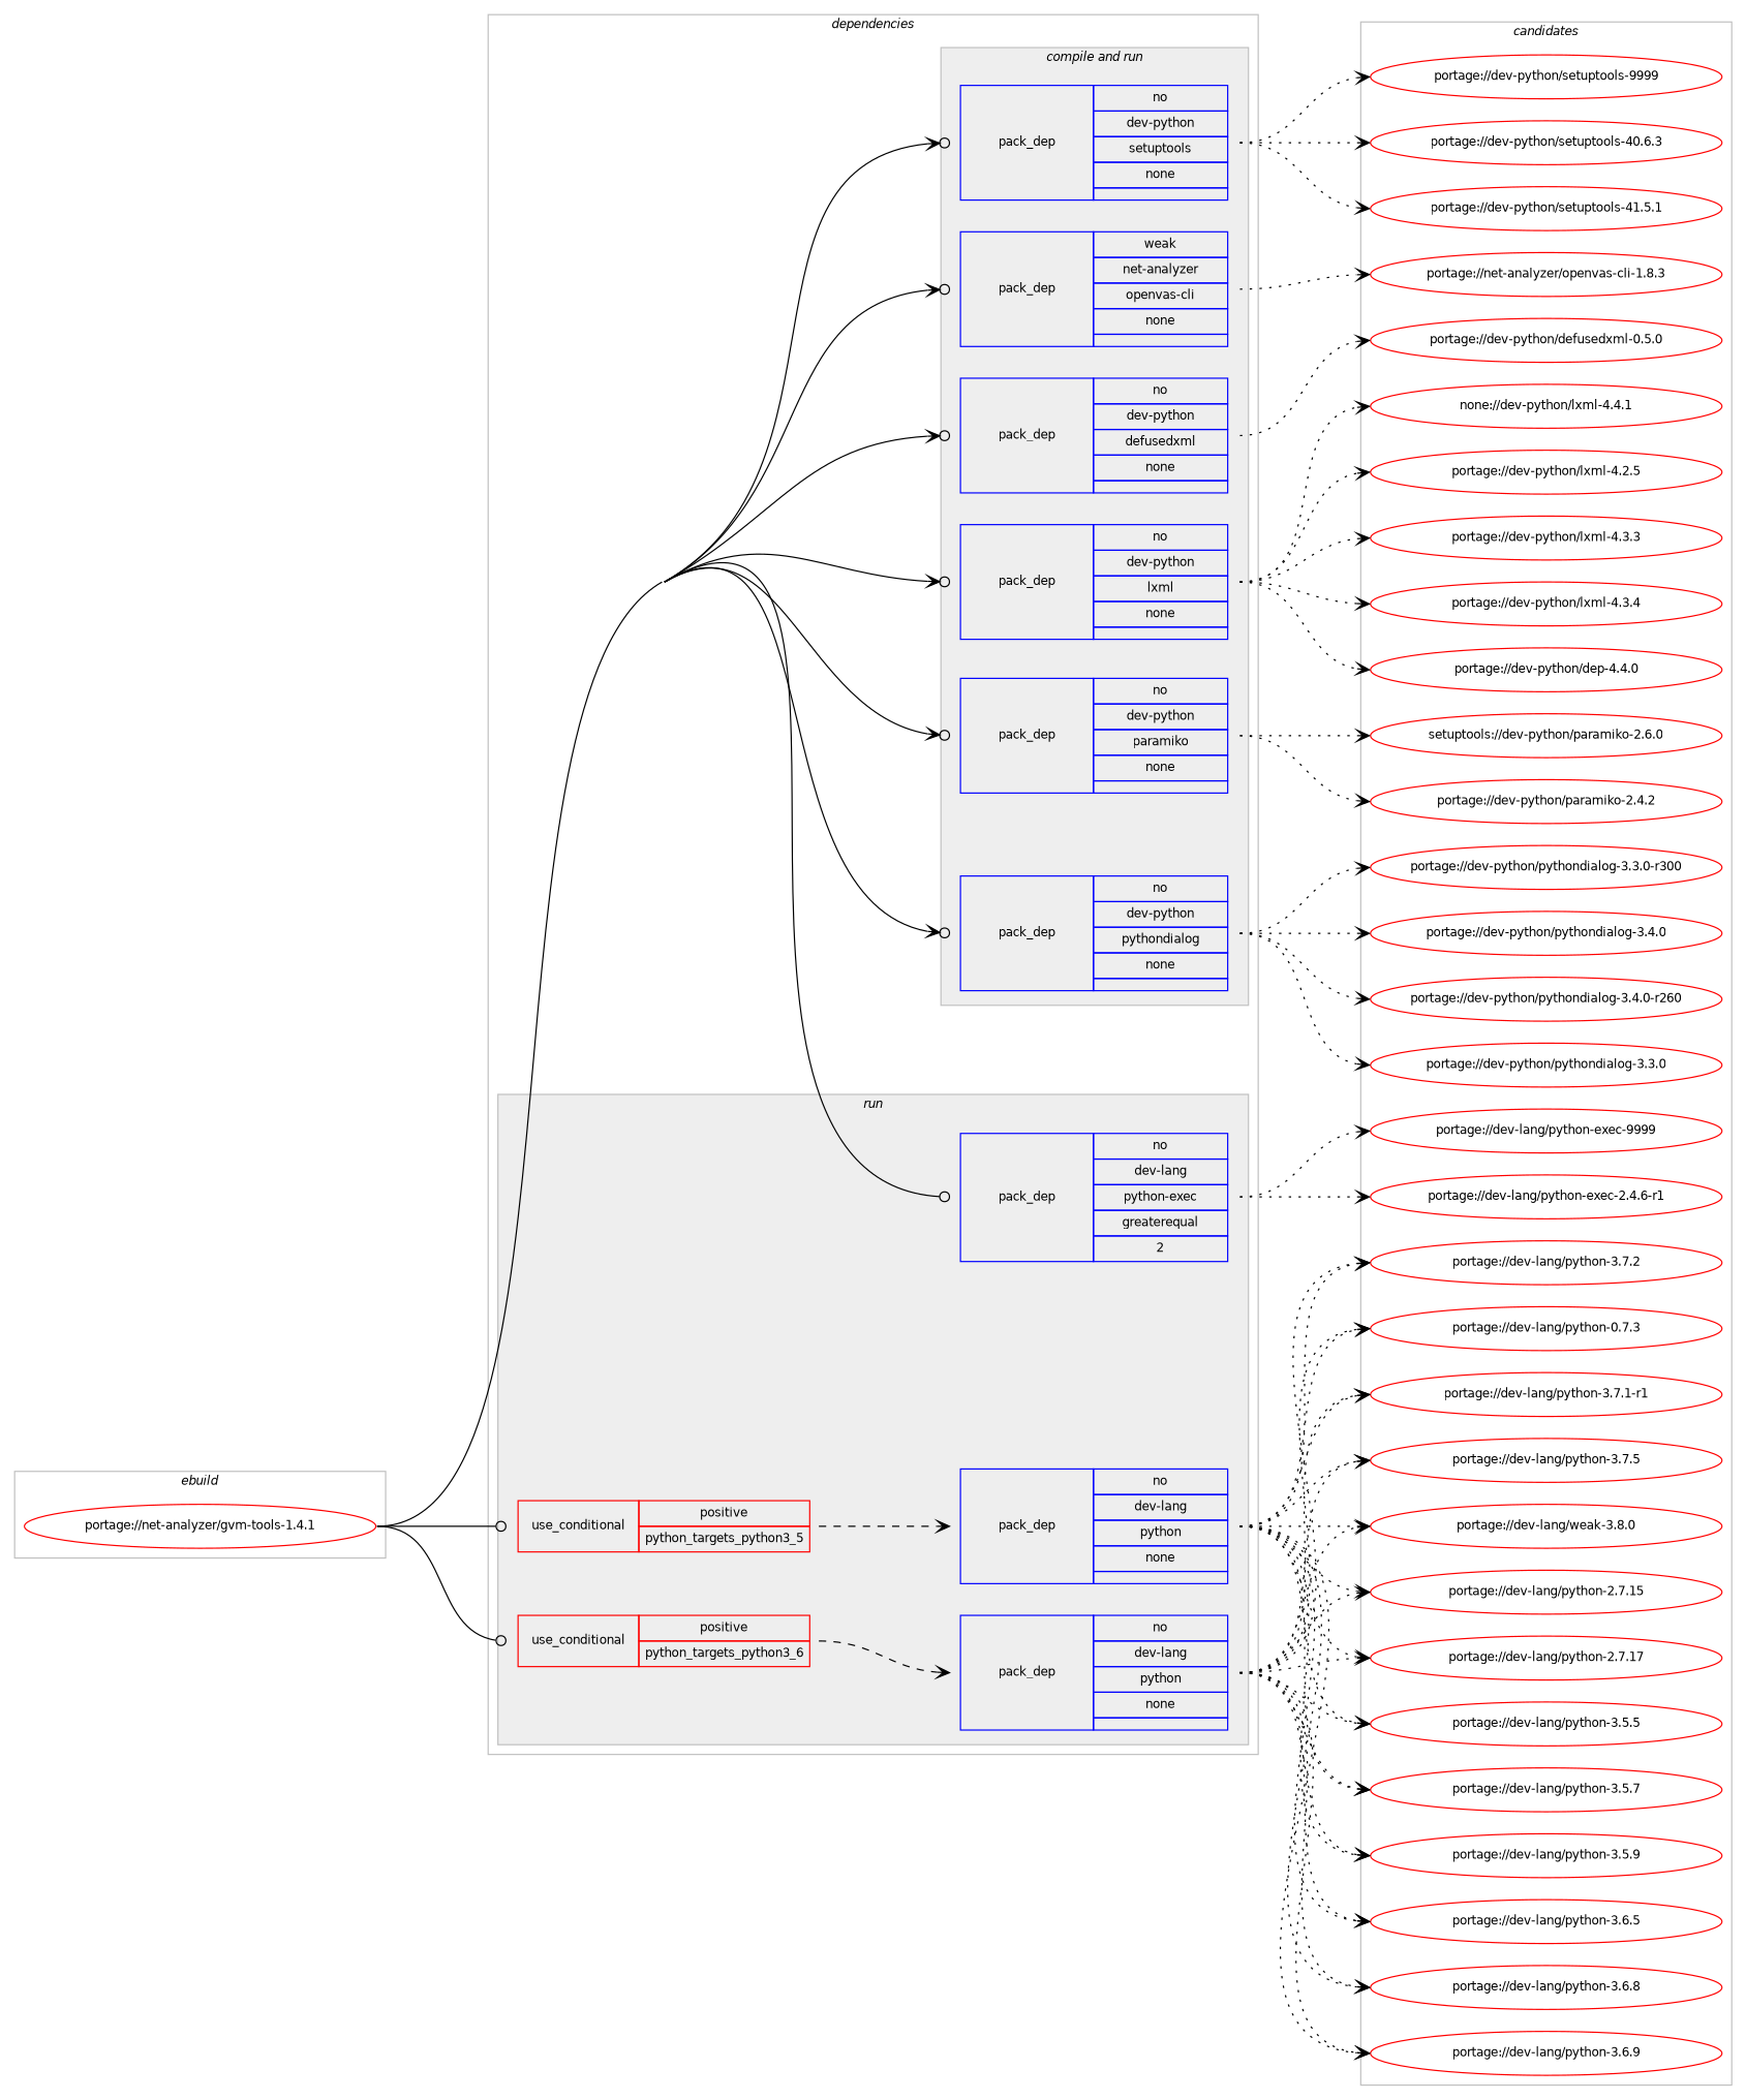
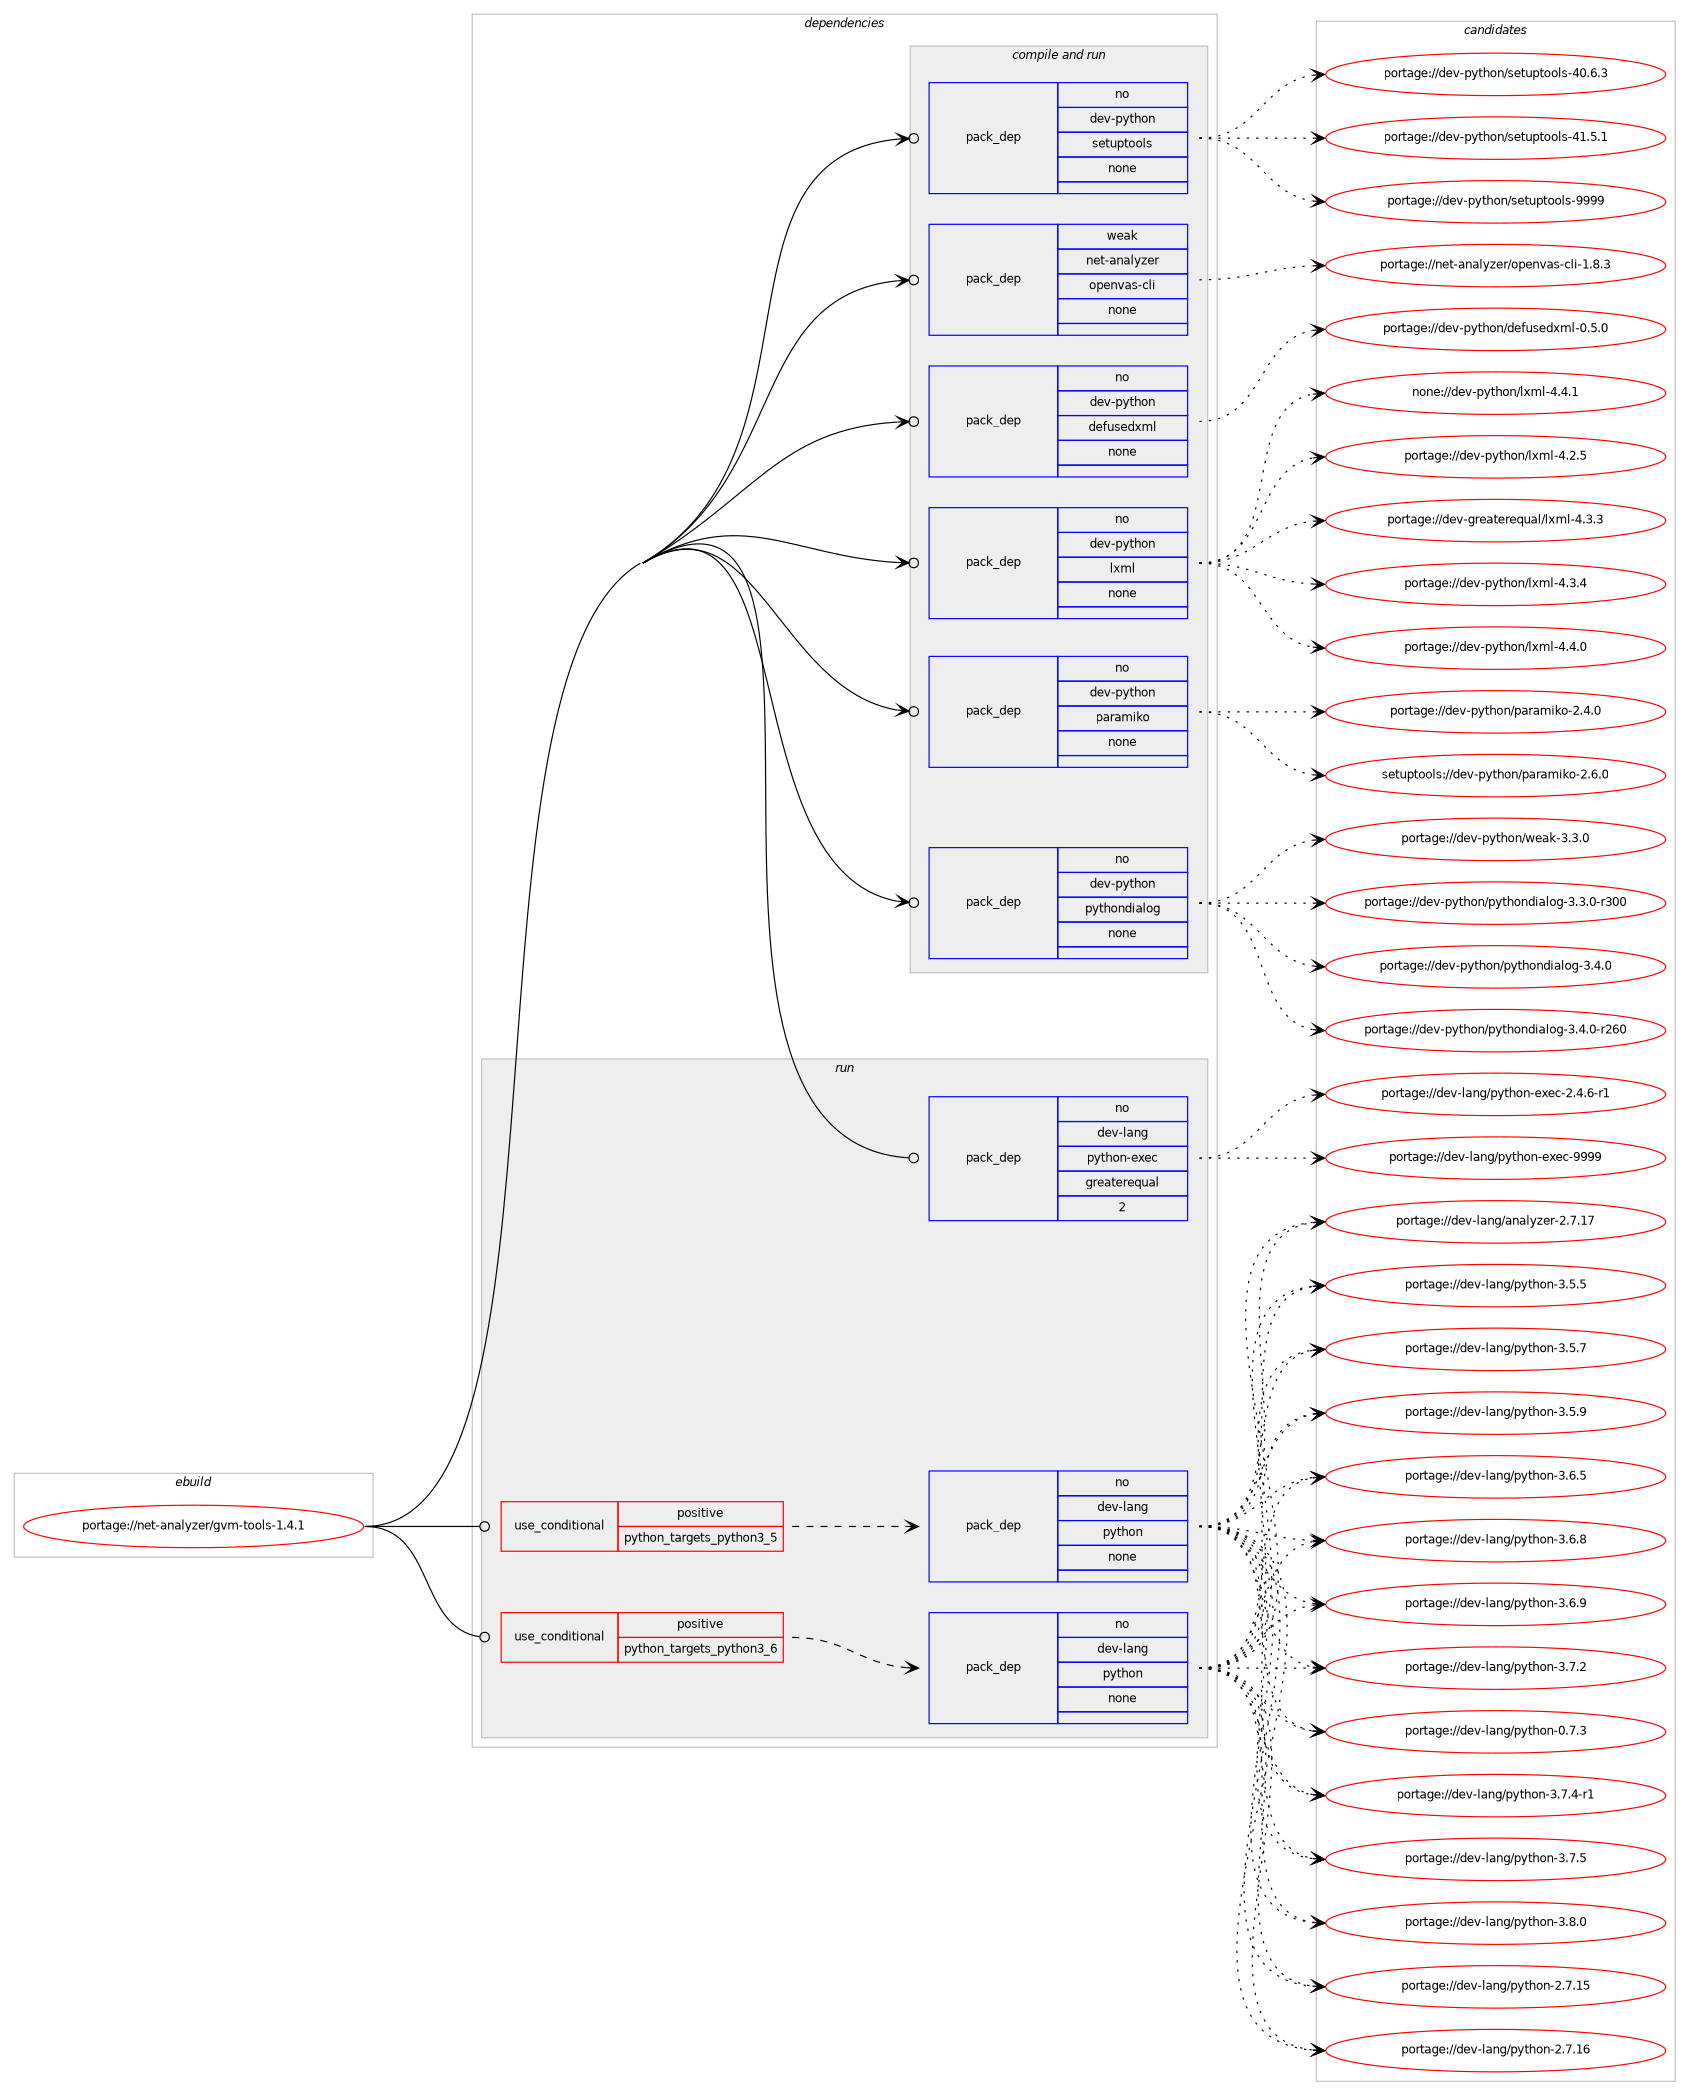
  digraph {
    compound=true
    concentrate=true
    fontname=Helvetica
    fontsize=10
    newrank=true
    rankdir=LR
    ranksep=1.5
    node [color=red fontname=Helvetica fontsize=10]
    edge [arrowhead=vee headport=w style=dotted tailport=e weight=100]
    n1 [label="portage://net-analyzer/gvm-tools-1.4.1" width=4]
    n2 [color=blue label=<<TABLE BORDER="0" CELLBORDER="1" CELLSPACING="0" CELLPADDING="4" WIDTH="220"><TR><TD ROWSPAN="6" CELLPADDING="30">pack_dep</TD></TR><TR><TD WIDTH="110">no</TD></TR><TR><TD>dev-python</TD></TR><TR><TD>defusedxml</TD></TR><TR><TD>none</TD></TR><TR><TD></TD></TR></TABLE>> shape=none]
    n3 [color=blue label=<<TABLE BORDER="0" CELLBORDER="1" CELLSPACING="0" CELLPADDING="4" WIDTH="220"><TR><TD ROWSPAN="6" CELLPADDING="30">pack_dep</TD></TR><TR><TD WIDTH="110">no</TD></TR><TR><TD>dev-python</TD></TR><TR><TD>lxml</TD></TR><TR><TD>none</TD></TR><TR><TD></TD></TR></TABLE>> shape=none]
    n4 [color=blue label=<<TABLE BORDER="0" CELLBORDER="1" CELLSPACING="0" CELLPADDING="4" WIDTH="220"><TR><TD ROWSPAN="6" CELLPADDING="30">pack_dep</TD></TR><TR><TD WIDTH="110">no</TD></TR><TR><TD>dev-python</TD></TR><TR><TD>paramiko</TD></TR><TR><TD>none</TD></TR><TR><TD></TD></TR></TABLE>> shape=none]
    n5 [color=blue label=<<TABLE BORDER="0" CELLBORDER="1" CELLSPACING="0" CELLPADDING="4" WIDTH="220"><TR><TD ROWSPAN="6" CELLPADDING="30">pack_dep</TD></TR><TR><TD WIDTH="110">no</TD></TR><TR><TD>dev-python</TD></TR><TR><TD>pythondialog</TD></TR><TR><TD>none</TD></TR><TR><TD></TD></TR></TABLE>> shape=none]
    n6 [color=blue label=<<TABLE BORDER="0" CELLBORDER="1" CELLSPACING="0" CELLPADDING="4" WIDTH="220"><TR><TD ROWSPAN="6" CELLPADDING="30">pack_dep</TD></TR><TR><TD WIDTH="110">no</TD></TR><TR><TD>dev-python</TD></TR><TR><TD>setuptools</TD></TR><TR><TD>none</TD></TR><TR><TD></TD></TR></TABLE>> shape=none]
    n7 [color=blue label=<<TABLE BORDER="0" CELLBORDER="1" CELLSPACING="0" CELLPADDING="4" WIDTH="220"><TR><TD ROWSPAN="6" CELLPADDING="30">pack_dep</TD></TR><TR><TD WIDTH="110">weak</TD></TR><TR><TD>net-analyzer</TD></TR><TR><TD>openvas-cli</TD></TR><TR><TD>none</TD></TR><TR><TD></TD></TR></TABLE>> shape=none]
    n8 [color=blue label=<<TABLE BORDER="0" CELLBORDER="1" CELLSPACING="0" CELLPADDING="4" WIDTH="220"><TR><TD ROWSPAN="6" CELLPADDING="30">pack_dep</TD></TR><TR><TD WIDTH="110">no</TD></TR><TR><TD>dev-lang</TD></TR><TR><TD>python-exec</TD></TR><TR><TD>greaterequal</TD></TR><TR><TD>2</TD></TR></TABLE>> shape=none]
    n9 [color=blue label=<<TABLE BORDER="0" CELLBORDER="1" CELLSPACING="0" CELLPADDING="4" WIDTH="220"><TR><TD ROWSPAN="6" CELLPADDING="30">pack_dep</TD></TR><TR><TD WIDTH="110">no</TD></TR><TR><TD>dev-lang</TD></TR><TR><TD>python</TD></TR><TR><TD>none</TD></TR><TR><TD></TD></TR></TABLE>> shape=none]
    n10 [label=<<TABLE BORDER="0" CELLBORDER="1" CELLSPACING="0" CELLPADDING="4"><TR><TD ROWSPAN="3" CELLPADDING="10">use_conditional</TD></TR><TR><TD>positive</TD></TR><TR><TD>python_targets_python3_5</TD></TR></TABLE>> shape=none]
    n11 [color=blue label=<<TABLE BORDER="0" CELLBORDER="1" CELLSPACING="0" CELLPADDING="4" WIDTH="220"><TR><TD ROWSPAN="6" CELLPADDING="30">pack_dep</TD></TR><TR><TD WIDTH="110">no</TD></TR><TR><TD>dev-lang</TD></TR><TR><TD>python</TD></TR><TR><TD>none</TD></TR><TR><TD></TD></TR></TABLE>> shape=none]
    n12 [label=<<TABLE BORDER="0" CELLBORDER="1" CELLSPACING="0" CELLPADDING="4"><TR><TD ROWSPAN="3" CELLPADDING="10">use_conditional</TD></TR><TR><TD>positive</TD></TR><TR><TD>python_targets_python3_6</TD></TR></TABLE>> shape=none]
    n13 [label="portage://dev-python/defusedxml-0.5.0" width=4]
    n14 [label="portage://dev-python/lxml-4.2.5" width=4]
-   n15 [label="portage://dev-python/lxml-4.3.3" width=4]
+   n15 [label="portage://dev-greaterequal/lxml-4.3.3" width=4]
    n16 [label="portage://dev-python/lxml-4.3.4" width=4]
-   n17 [label="portage://dev-python/dep-4.4.0" width=4]
+   n17 [label="portage://dev-python/lxml-4.4.0" width=4]
    n18 [label="none://dev-python/lxml-4.4.1" width=4]
-   n19 [label="portage://dev-python/paramiko-2.4.2" width=4]
+   n19 [label="portage://dev-python/paramiko-2.4.0" width=4]
    n20 [label="setuptools://dev-python/paramiko-2.6.0" width=4]
-   n21 [label="portage://dev-python/pythondialog-3.3.0" width=4]
+   n21 [label="portage://dev-python/weak-3.3.0" width=4]
    n22 [label="portage://dev-python/pythondialog-3.3.0-r300" width=4]
    n23 [label="portage://dev-python/pythondialog-3.4.0" width=4]
    n24 [label="portage://dev-python/pythondialog-3.4.0-r260" width=4]
    n25 [label="portage://dev-python/setuptools-40.6.3" width=4]
    n26 [label="portage://dev-python/setuptools-41.5.1" width=4]
    n27 [label="portage://dev-python/setuptools-9999" width=4]
    n28 [label="portage://net-analyzer/openvas-cli-1.8.3" width=4]
    n29 [label="portage://dev-lang/python-2.7.15" width=4]
-   n31 [label="portage://dev-lang/python-2.7.17" width=4]
+   n30 [label="portage://dev-lang/python-2.7.16" width=4]
+   n31 [label="portage://dev-lang/analyzer-2.7.17" width=4]
    n32 [label="portage://dev-lang/python-3.5.5" width=4]
    n33 [label="portage://dev-lang/python-3.5.7" width=4]
    n34 [label="portage://dev-lang/python-3.5.9" width=4]
    n35 [label="portage://dev-lang/python-3.6.5" width=4]
    n36 [label="portage://dev-lang/python-3.6.8" width=4]
    n37 [label="portage://dev-lang/python-3.6.9" width=4]
    n38 [label="portage://dev-lang/python-3.7.2" width=4]
    n39 [label="portage://dev-lang/python-0.7.3" width=4]
-   n40 [label="portage://dev-lang/python-3.7.1-r1" width=4]
+   n40 [label="portage://dev-lang/python-3.7.4-r1" width=4]
    n41 [label="portage://dev-lang/python-3.7.5" width=4]
-   n42 [label="portage://dev-lang/weak-3.8.0" width=4]
+   n42 [label="portage://dev-lang/python-3.8.0" width=4]
    n43 [label="portage://dev-lang/python-exec-2.4.6-r1" width=4]
    n44 [label="portage://dev-lang/python-exec-9999" width=4]
    subgraph cluster_1 {
      color=gray
      label=<<i>ebuild</i>>
      rank=same
      n1
    }
    subgraph cluster_2 {
      color=gray
      label=<<i>dependencies</i>>
      subgraph cluster_3 {
        color=gray
        fillcolor="#eeeeee"
        label=<<i>compile</i>>
        style=filled
      }
      subgraph cluster_4 {
        color=gray
        fillcolor="#eeeeee"
        label=<<i>compile and run</i>>
        style=filled
        subgraph sub_5 {
          color=gray
          fillcolor="#eeeeee"
          label=<<i>compile and run</i>>
          style=filled
          n2
        }
        subgraph sub_6 {
          color=gray
          fillcolor="#eeeeee"
          label=<<i>compile and run</i>>
          style=filled
          n3
        }
        subgraph sub_7 {
          color=gray
          fillcolor="#eeeeee"
          label=<<i>compile and run</i>>
          style=filled
          n4
        }
        subgraph sub_8 {
          color=gray
          fillcolor="#eeeeee"
          label=<<i>compile and run</i>>
          style=filled
          n5
        }
        subgraph sub_9 {
          color=gray
          fillcolor="#eeeeee"
          label=<<i>compile and run</i>>
          style=filled
          n6
        }
        subgraph sub_10 {
          color=gray
          fillcolor="#eeeeee"
          label=<<i>compile and run</i>>
          style=filled
          n7
        }
      }
      subgraph cluster_11 {
        color=gray
        fillcolor="#eeeeee"
        label=<<i>run</i>>
        style=filled
        subgraph sub_12 {
          color=gray
          fillcolor="#eeeeee"
          label=<<i>run</i>>
          style=filled
          n8
        }
        subgraph sub_13 {
          color=gray
          fillcolor="#eeeeee"
          label=<<i>run</i>>
          style=filled
          n10
          subgraph sub_14 {
            color=gray
            fillcolor="#eeeeee"
            label=<<i>run</i>>
            style=filled
            n9
          }
        }
        subgraph sub_15 {
          color=gray
          fillcolor="#eeeeee"
          label=<<i>run</i>>
          style=filled
          n12
          subgraph sub_16 {
            color=gray
            fillcolor="#eeeeee"
            label=<<i>run</i>>
            style=filled
            n11
          }
        }
      }
    }
    subgraph cluster_17 {
      color=gray
      label=<<i>candidates</i>>
      rank=same
      subgraph sub_18 {
        color=black
        label=<<i>candidates</i>>
        nodesep=1
        rank=same
        n13
      }
      subgraph sub_19 {
        color=black
        label=<<i>candidates</i>>
        nodesep=1
        rank=same
        n14
        n15
        n16
        n17
        n18
      }
      subgraph sub_20 {
        color=black
        label=<<i>candidates</i>>
        nodesep=1
        rank=same
        n19
        n20
      }
      subgraph sub_21 {
        color=black
        label=<<i>candidates</i>>
        nodesep=1
        rank=same
        n21
        n22
        n23
        n24
      }
      subgraph sub_22 {
        color=black
        label=<<i>candidates</i>>
        nodesep=1
        rank=same
        n25
        n26
        n27
      }
      subgraph sub_23 {
        color=black
        label=<<i>candidates</i>>
        nodesep=1
        rank=same
        n28
      }
      subgraph sub_24 {
        color=black
        label=<<i>candidates</i>>
        nodesep=1
        rank=same
        n29
+       n30
        n31
        n32
        n33
        n34
        n35
        n36
        n37
        n38
        n39
        n40
        n41
        n42
      }
      subgraph sub_25 {
        color=black
        label=<<i>candidates</i>>
        nodesep=1
        rank=same
        n29
+       n30
        n31
        n32
        n33
        n34
        n35
        n36
        n37
        n38
        n39
        n40
        n41
        n42
      }
      subgraph sub_26 {
        color=black
        label=<<i>candidates</i>>
        nodesep=1
        rank=same
        n43
        n44
      }
    }
    n1 -> n2 [arrowhead=odotvee style=solid weight=20]
    n1 -> n3 [arrowhead=odotvee style=solid weight=20]
    n1 -> n4 [arrowhead=odotvee style=solid weight=20]
    n1 -> n5 [arrowhead=odotvee style=solid weight=20]
    n1 -> n6 [arrowhead=odotvee style=solid weight=20]
    n1 -> n7 [arrowhead=odotvee style=solid weight=20]
    n1 -> n8 [arrowhead=odot style=solid weight=20]
    n1 -> n10 [arrowhead=odot style=solid weight=20]
    n1 -> n12 [arrowhead=odot style=solid weight=20]
    n2 -> n13
    n3 -> n14
    n3 -> n15
    n3 -> n16
    n3 -> n17
    n3 -> n18
    n4 -> n19
    n4 -> n20
    n5 -> n21
    n5 -> n22
    n5 -> n23
    n5 -> n24
    n6 -> n25
    n6 -> n26
    n6 -> n27
    n7 -> n28
    n8 -> n43
    n8 -> n44
    n9 -> n29
+   n9 -> n30
    n9 -> n31
    n9 -> n32
    n9 -> n33
    n9 -> n34
    n9 -> n35
    n9 -> n36
    n9 -> n37
    n9 -> n38
    n9 -> n39
    n9 -> n40
    n9 -> n41
    n9 -> n42
    n10 -> n9 [style=dashed weight=20]
    n11 -> n29
+   n11 -> n30
    n11 -> n31
    n11 -> n32
    n11 -> n33
    n11 -> n34
    n11 -> n35
    n11 -> n36
    n11 -> n37
    n11 -> n38
    n11 -> n39
    n11 -> n40
    n11 -> n41
    n11 -> n42
    n12 -> n11 [style=dashed weight=20]
  }
